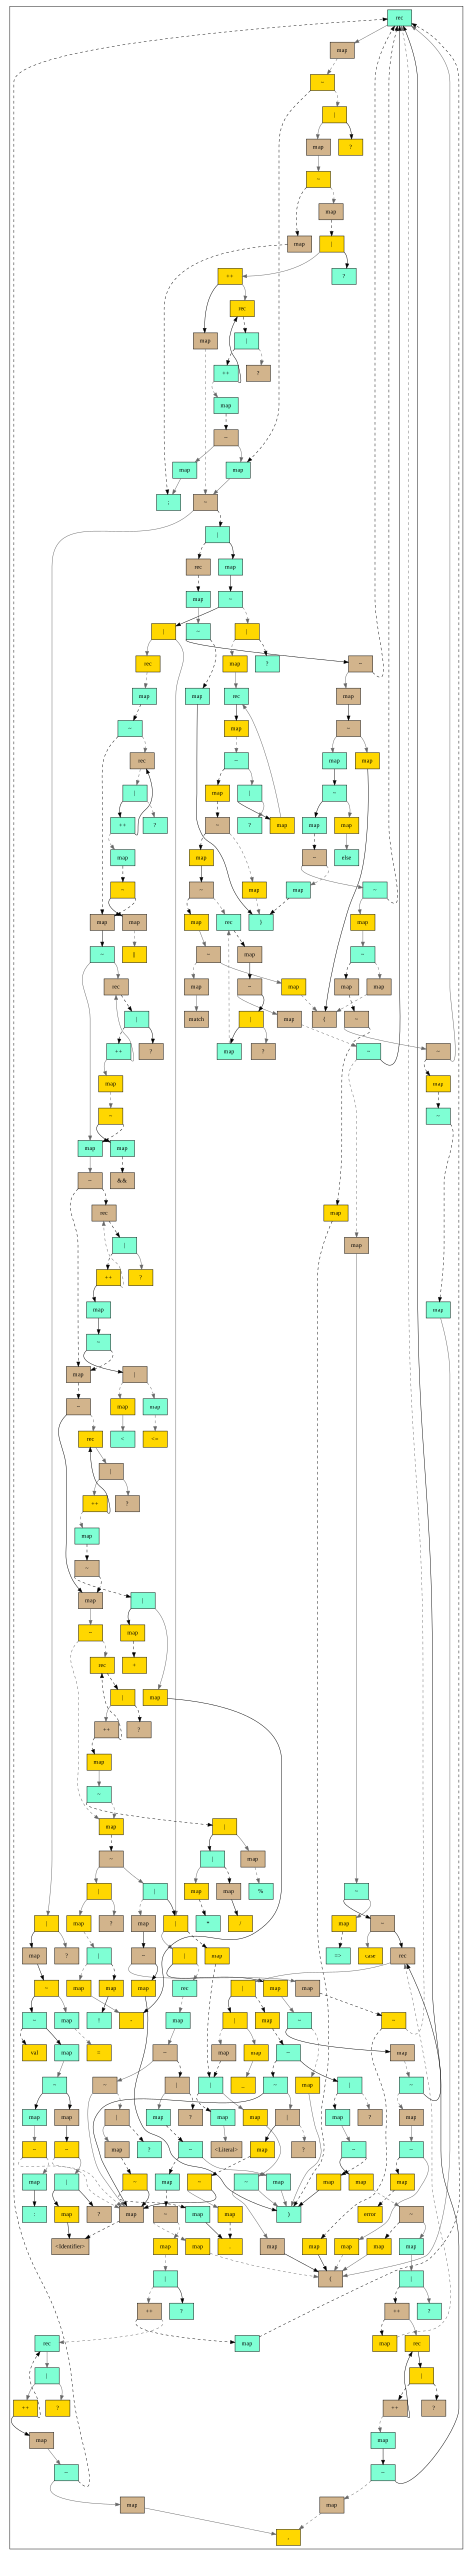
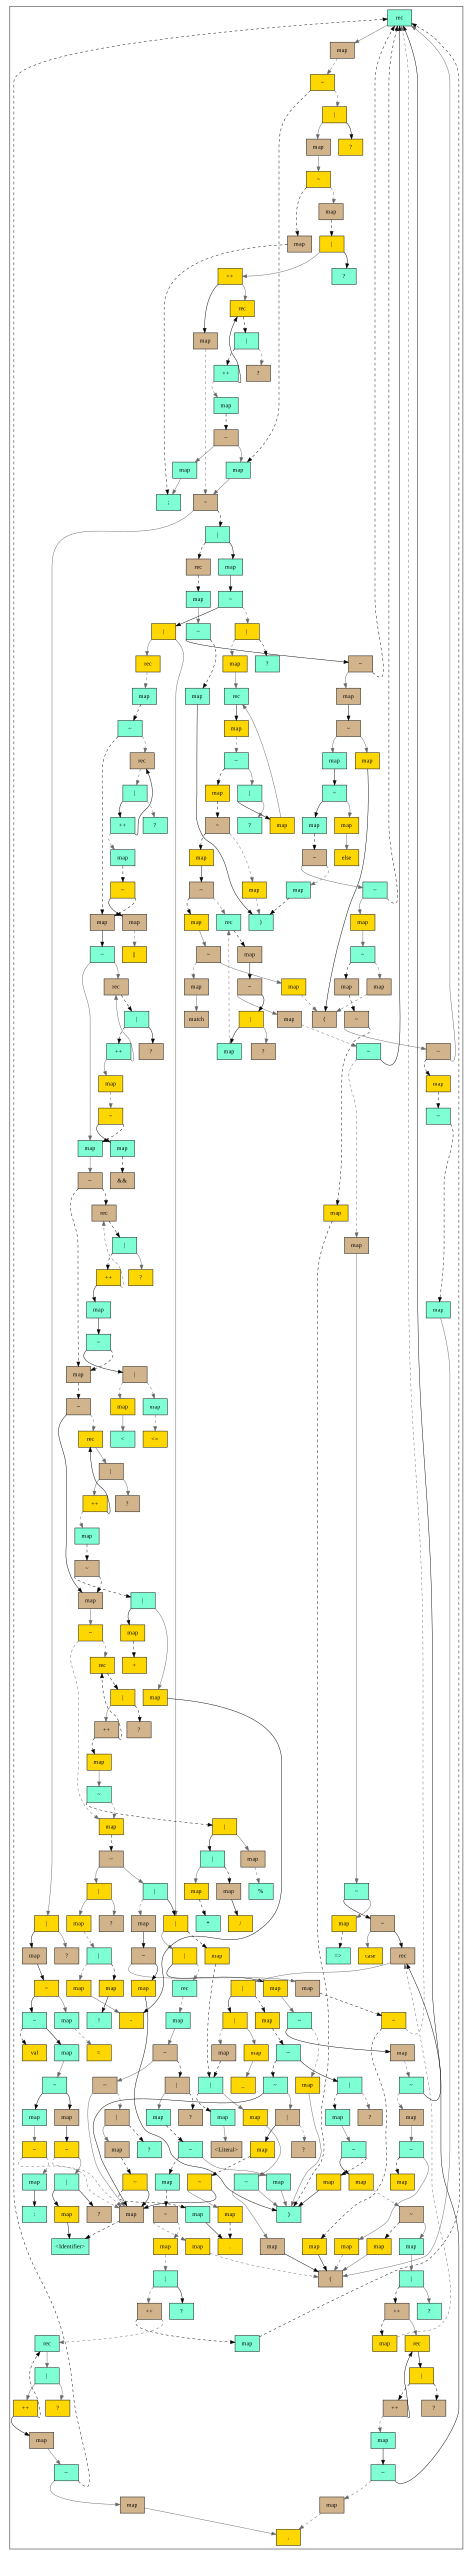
  digraph {
    fontname="Liberation Serif"
    node [fillcolor=aquamarine fontname="Liberation Serif" shape=box style=filled]
    edge [color=gray40 fontname="Liberation Serif" style=solid]
    n1 [label=rec]
    n2 [fillcolor=tan label=map]
    n3 [fillcolor=gold label="~"]
    n4 [label=map]
    n5 [fillcolor=gold label="|"]
    n6 [fillcolor=tan label="~"]
    n7 [fillcolor=tan label=map]
    n8 [fillcolor=gold label="?"]
    n9 [fillcolor=gold label="|"]
    n10 [label="|"]
    n11 [fillcolor=gold label="~"]
    n12 [fillcolor=tan label=map]
    n13 [fillcolor=tan label="?"]
    n14 [fillcolor=tan label=rec]
    n15 [label=map]
    n16 [fillcolor=tan label=map]
    n17 [fillcolor=tan label=map]
    n18 [fillcolor=gold label="~"]
    n19 [label=map]
    n20 [label="~"]
    n21 [label=";"]
    n22 [fillcolor=gold label="|"]
    n23 [label="~"]
    n24 [label=map]
    n25 [label="~"]
    n26 [fillcolor=gold label="|"]
    n27 [fillcolor=gold label="|"]
    n28 [fillcolor=gold label="++"]
    n29 [label="?"]
    n30 [fillcolor=gold label=val]
    n31 [label=map]
    n32 [fillcolor=gold label="="]
    n33 [fillcolor=tan label="~"]
    n34 [label=map]
    n35 [fillcolor=gold label=rec]
    n36 [fillcolor=gold label="|"]
    n37 [fillcolor=gold label=map]
    n38 [label="?"]
    n39 [fillcolor=tan label=map]
    n40 [fillcolor=gold label=rec]
    n41 [label="~"]
    n42 [fillcolor=tan label=map]
    n43 [label="}"]
    n44 [label=map]
    n45 [fillcolor=gold label="|"]
    n46 [fillcolor=gold label=map]
    n47 [label=rec]
    n48 [label="|"]
    n49 [label=map]
    n50 [fillcolor=tan label=map]
    n51 [fillcolor=tan label="~"]
    n52 [label="~"]
    n53 [fillcolor=gold label=map]
    n54 [label=rec]
    n55 [label="|"]
    n56 [fillcolor=gold label=map]
    n57 [label="++"]
    n58 [fillcolor=tan label="?"]
    n59 [fillcolor=gold label="~"]
    n60 [fillcolor=gold label="~"]
    n61 [label=map]
    n62 [fillcolor=gold label=map]
    n63 [fillcolor=tan label=map]
    n64 [fillcolor=tan label=rec]
    n65 [label="~"]
    n66 [label=map]
    n67 [label=map]
    n68 [fillcolor=gold label=map]
    n69 [label="~"]
    n70 [label=map]
    n71 [fillcolor=tan label=map]
    n72 [label=map]
    n73 [label="|"]
    n74 [label="~"]
    n75 [fillcolor=tan label="{"]
    n76 [label="~"]
    n77 [label="|"]
    n78 [fillcolor=tan label=map]
    n79 [fillcolor=gold label=map]
    n80 [fillcolor=tan label="~"]
    n81 [fillcolor=tan label="<Literal>"]
    n82 [label="~"]
    n83 [fillcolor=gold label=map]
    n84 [label="|"]
    n85 [fillcolor=tan label="~"]
-   n86 [fillcolor=tan label="<Identifier>"]
+   n86 [label="<Identifier>"]
    n87 [label=":"]
    n88 [fillcolor=gold label=map]
    n89 [fillcolor=tan label="?"]
    n90 [label=map]
    n91 [fillcolor=gold label=map]
    n92 [label=map]
    n93 [fillcolor=tan label=rec]
    n94 [label="++"]
    n95 [label="?"]
    n96 [label="~"]
    n97 [label=")"]
    n98 [fillcolor=tan label="~"]
    n99 [fillcolor=tan label="|"]
    n100 [fillcolor=tan label=map]
    n101 [fillcolor=tan label="~"]
    n102 [fillcolor=gold label=map]
    n103 [label="?"]
    n104 [label=map]
    n105 [fillcolor=tan label="~"]
-   n106 [label=else]
+   n106 [fillcolor=gold label=else]
    n107 [fillcolor=tan label="~"]
    n108 [label="|"]
    n109 [label=map]
    n110 [fillcolor=tan label=map]
    n111 [fillcolor=tan label="|"]
    n112 [label=map]
    n113 [fillcolor=tan label="?"]
    n114 [fillcolor=tan label="("]
    n115 [fillcolor=gold label=map]
    n116 [fillcolor=gold label=map]
    n117 [label="~"]
    n118 [label=map]
    n119 [fillcolor=tan label=map]
    n120 [fillcolor=tan label=rec]
    n121 [label="++"]
    n122 [fillcolor=tan label="?"]
    n123 [fillcolor=gold label="~"]
    n124 [label="~"]
    n125 [fillcolor=tan label=map]
    n126 [label="?"]
    n127 [label="~"]
    n128 [fillcolor=tan label="~"]
    n129 [fillcolor=gold label=map]
    n130 [fillcolor=tan label="~"]
    n131 [label="|"]
    n132 [fillcolor=gold label=map]
    n133 [fillcolor=tan label=map]
    n134 [fillcolor=gold label=map]
    n135 [fillcolor=gold label=map]
    n136 [fillcolor=gold label="~"]
    n137 [label=map]
    n138 [label=map]
    n139 [fillcolor=gold label=map]
    n140 [label=rec]
    n141 [label="~"]
    n142 [fillcolor=tan label=map]
    n143 [fillcolor=gold label=rec]
    n144 [fillcolor=gold label="++"]
    n145 [fillcolor=gold label="?"]
    n146 [fillcolor=gold label="~"]
    n147 [fillcolor=gold label="||"]
-   n148 [fillcolor=gold label=error]
    n149 [label=map]
    n150 [fillcolor=tan label="~"]
    n151 [fillcolor=tan label="~"]
    n152 [fillcolor=tan label=map]
    n153 [fillcolor=tan label=map]
    n154 [fillcolor=tan label=map]
    n155 [fillcolor=gold label="~"]
    n156 [fillcolor=tan label="|"]
    n157 [label=map]
    n158 [label=map]
    n159 [fillcolor=gold label="."]
    n160 [fillcolor=gold label=map]
    n161 [fillcolor=gold label=map]
    n162 [fillcolor=tan label=map]
    n163 [fillcolor=gold label=map]
    n164 [fillcolor=tan label="~"]
    n165 [fillcolor=tan label="~"]
    n166 [fillcolor=gold label=map]
    n167 [fillcolor=gold label=rec]
    n168 [fillcolor=gold label="++"]
    n169 [fillcolor=tan label="?"]
    n170 [label="~"]
    n171 [fillcolor=tan label="&&"]
    n172 [label="|"]
    n173 [fillcolor=tan label=match]
    n174 [fillcolor=tan label=map]
    n175 [fillcolor=gold label="|"]
    n176 [fillcolor=tan label="~"]
    n177 [fillcolor=gold label=map]
    n178 [fillcolor=tan label="~"]
    n179 [fillcolor=gold label="|"]
    n180 [label=map]
    n181 [fillcolor=tan label="|"]
    n182 [fillcolor=tan label="++"]
    n183 [label="?"]
    n184 [label="~"]
    n185 [label=map]
    n186 [fillcolor=tan label="?"]
    n187 [fillcolor=gold label=map]
    n188 [fillcolor=gold label="|"]
    n189 [label="|"]
    n190 [fillcolor=tan label="++"]
    n191 [fillcolor=tan label="?"]
    n192 [fillcolor=tan label="~"]
    n193 [fillcolor=gold label=map]
    n194 [label=map]
    n195 [label=map]
    n196 [label=rec]
    n197 [fillcolor=tan label=map]
    n198 [label="~"]
    n199 [fillcolor=gold label=map]
    n200 [fillcolor=tan label="?"]
    n201 [fillcolor=tan label=map]
    n202 [fillcolor=gold label=map]
    n203 [label="|"]
    n204 [label="<"]
    n205 [fillcolor=gold label="<="]
    n206 [label="|"]
    n207 [label="~"]
    n208 [label=map]
    n209 [label="|"]
    n210 [fillcolor=tan label="~"]
    n211 [label="~"]
    n212 [fillcolor=gold label=map]
    n213 [fillcolor=gold label=map]
    n214 [fillcolor=gold label="++"]
    n215 [fillcolor=gold label="?"]
    n216 [fillcolor=tan label="~"]
    n217 [fillcolor=gold label=map]
    n218 [fillcolor=gold label=map]
    n219 [fillcolor=gold label=map]
    n220 [fillcolor=tan label=map]
    n221 [fillcolor=gold label=map]
    n222 [fillcolor=gold label="|"]
    n223 [fillcolor=gold label="+"]
    n224 [fillcolor=gold label="-"]
    n225 [fillcolor=tan label=map]
    n226 [fillcolor=gold label=case]
    n227 [fillcolor=tan label=rec]
    n228 [label="=>"]
    n229 [label="!"]
    n230 [fillcolor=gold label="~"]
    n231 [label="|"]
    n232 [fillcolor=tan label=map]
    n233 [label="~"]
    n234 [fillcolor=gold label="|"]
    n235 [fillcolor=gold label=map]
    n236 [fillcolor=gold label=map]
    n237 [fillcolor=tan label=map]
    n238 [label="%"]
    n239 [fillcolor=tan label=map]
    n240 [fillcolor=gold label="|"]
    n241 [fillcolor=gold label=map]
    n242 [label="*"]
    n243 [fillcolor=gold label="/"]
    n244 [fillcolor=gold label=","]
    n245 [fillcolor=tan label=map]
    n246 [fillcolor=gold label=map]
    n247 [label="~"]
    n248 [fillcolor=gold label=_]
    n249 [label="~"]
    n250 [label="|"]
    n251 [fillcolor=tan label="|"]
    n252 [label=map]
    n253 [fillcolor=tan label="?"]
    n254 [fillcolor=gold label=map]
    n255 [fillcolor=tan label="?"]
    n256 [label="~"]
    n257 [fillcolor=gold label="~"]
    n258 [fillcolor=gold label=map]
    n259 [fillcolor=gold label=map]
    n260 [fillcolor=gold label=map]
    n261 [fillcolor=tan label="~"]
    n262 [fillcolor=gold label=map]
    n263 [label=map]
    n264 [label="|"]
    n265 [fillcolor=tan label="++"]
    n266 [label="?"]
    n267 [fillcolor=gold label=map]
    n268 [fillcolor=gold label=rec]
    n269 [fillcolor=gold label="|"]
    n270 [fillcolor=tan label="++"]
    n271 [fillcolor=tan label="?"]
    n272 [label=map]
    n273 [label="~"]
    n274 [fillcolor=tan label=map]
    subgraph cluster_1 {
      n1
      n2
      n3
      n4
      n5
      n6
      n7
      n8
      n9
      n10
      n11
      n12
      n13
      n14
      n15
      n16
      n17
      n18
      n19
      n20
      n21
      n22
      n23
      n24
      n25
      n26
      n27
      n28
      n29
      n30
      n31
      n32
      n33
      n34
      n35
      n36
      n37
      n38
      n39
      n40
      n41
      n42
      n43
      n44
      n45
      n46
      n47
      n48
      n49
      n50
      n51
      n52
      n53
      n54
      n55
      n56
      n57
      n58
      n59
      n60
      n61
      n62
      n63
      n64
      n65
      n66
      n67
      n68
      n69
      n70
      n71
      n72
      n73
      n74
      n75
      n76
      n77
      n78
      n79
      n80
      n81
      n82
      n83
      n84
      n85
      n86
      n87
      n88
      n89
      n90
      n91
      n92
      n93
      n94
      n95
      n96
      n97
      n98
      n99
      n100
      n101
      n102
      n103
      n104
      n105
      n106
      n107
      n108
      n109
      n110
      n111
      n112
      n113
      n114
      n115
      n116
      n117
      n118
      n119
      n120
      n121
      n122
      n123
      n124
      n125
      n126
      n127
      n128
      n129
      n130
      n131
      n132
      n133
      n134
      n135
      n136
      n137
      n138
      n139
      n140
      n141
      n142
      n143
      n144
      n145
      n146
      n147
-     n148
      n149
      n150
      n151
      n152
      n153
      n154
      n155
      n156
      n157
      n158
      n159
      n160
      n161
      n162
      n163
      n164
      n165
      n166
      n167
      n168
      n169
      n170
      n171
      n172
      n173
      n174
      n175
      n176
      n177
      n178
      n179
      n180
      n181
      n182
      n183
      n184
      n185
      n186
      n187
      n188
      n189
      n190
      n191
      n192
      n193
      n194
      n195
      n196
      n197
      n198
      n199
      n200
      n201
      n202
      n203
      n204
      n205
      n206
      n207
      n208
      n209
      n210
      n211
      n212
      n213
      n214
      n215
      n216
      n217
      n218
      n219
      n220
      n221
      n222
      n223
      n224
      n225
      n226
      n227
      n228
      n229
      n230
      n231
      n232
      n233
      n234
      n235
      n236
      n237
      n238
      n239
      n240
      n241
      n242
      n243
      n244
      n245
      n246
      n247
      n248
      n249
      n250
      n251
      n252
      n253
      n254
      n255
      n256
      n257
      n258
      n259
      n260
      n261
      n262
      n263
      n264
      n265
      n266
      n267
      n268
      n269
      n270
      n271
      n272
      n273
      n274
    }
    n1 -> n2
    n2 -> n3 [style=dashed]
    n3 -> n4 [color=black style=dashed tailport=sw]
    n3 -> n5 [style=dashed tailport=se]
    n4 -> n6
    n5 -> n7 [tailport=sw]
    n5 -> n8 [color=black tailport=se]
    n6 -> n9 [tailport=sw]
    n6 -> n10 [color=black style=dashed tailport=se]
    n7 -> n11
    n9 -> n12 [color=black tailport=sw]
    n9 -> n13 [tailport=se]
    n10 -> n14 [color=black style=dashed tailport=sw]
    n10 -> n15 [color=black tailport=se]
    n11 -> n16 [color=black style=dashed tailport=sw]
    n11 -> n17 [style=dashed tailport=se]
    n12 -> n18 [color=black]
    n14 -> n19 [color=black style=dashed]
    n15 -> n20 [color=black]
    n16 -> n21 [color=black style=dashed]
    n17 -> n22 [color=black style=dashed]
    n18 -> n23 [color=black tailport=sw]
    n18 -> n24 [tailport=se]
    n19 -> n25
    n20 -> n26 [color=black tailport=sw]
    n20 -> n27 [style=dashed tailport=se]
    n22 -> n28 [tailport=sw]
    n22 -> n29 [color=black tailport=se]
    n23 -> n30 [color=black style=dashed tailport=sw]
    n23 -> n31 [color=black tailport=se]
    n24 -> n32 [style=dashed]
    n25 -> n33 [color=black tailport=sw]
    n25 -> n34 [color=black style=dashed tailport=se]
    n26 -> n35 [tailport=sw]
    n26 -> n36 [tailport=se]
    n27 -> n37 [style=dashed tailport=sw]
    n27 -> n38 [color=black style=dashed tailport=se]
    n28 -> n39 [color=black tailport=sw]
    n28 -> n40 [tailport=se]
    n31 -> n41
    n33 -> n1 [color=black style=dashed tailport=se]
    n33 -> n42 [tailport=sw]
    n34 -> n43 [color=black]
    n35 -> n44 [style=dashed]
    n36 -> n45 [tailport=sw]
    n36 -> n46 [color=black style=dashed tailport=se]
    n37 -> n47
    n39 -> n6 [style=dashed]
    n40 -> n48 [color=black style=dashed]
    n41 -> n49 [color=black tailport=sw]
    n41 -> n50 [color=black tailport=se]
    n42 -> n51 [color=black]
    n44 -> n52 [color=black style=dashed]
    n45 -> n53 [color=black tailport=sw]
    n45 -> n54 [style=dashed tailport=se]
    n46 -> n55 [color=black style=dashed]
    n47 -> n56 [color=black]
    n48 -> n57 [color=black style=dashed tailport=sw]
    n48 -> n58 [style=dashed tailport=se]
    n49 -> n59
    n50 -> n60 [color=black]
    n51 -> n61 [tailport=sw]
    n51 -> n62 [tailport=se]
    n52 -> n63 [color=black style=dashed tailport=sw]
    n52 -> n64 [style=dashed tailport=se]
    n53 -> n65
    n54 -> n66 [style=dashed]
    n55 -> n67 [color=black style=dashed tailport=sw]
    n55 -> n68 [tailport=se]
    n56 -> n69 [style=dashed]
    n57 -> n40 [color=black tailport=se]
    n57 -> n70 [style=dashed tailport=sw]
    n59 -> n71 [style=dashed tailport=sw]
    n59 -> n72 [style=dashed tailport=se]
    n60 -> n71 [style=dashed tailport=sw]
    n60 -> n73 [tailport=se]
    n61 -> n74 [color=black]
    n62 -> n75 [color=black]
    n63 -> n76 [color=black]
    n64 -> n77 [style=dashed]
    n65 -> n78 [color=black tailport=sw]
    n65 -> n79 [style=dashed tailport=se]
    n66 -> n80
    n67 -> n81
    n68 -> n82
    n69 -> n83 [color=black style=dashed tailport=sw]
    n69 -> n84 [tailport=se]
    n70 -> n85 [color=black style=dashed]
    n71 -> n86 [color=black style=dashed]
    n72 -> n87 [color=black]
    n73 -> n88 [color=black tailport=sw]
    n73 -> n89 [color=black tailport=se]
    n74 -> n90 [color=black tailport=sw]
    n74 -> n91 [tailport=se]
    n76 -> n92 [tailport=sw]
    n76 -> n93 [tailport=se]
    n77 -> n94 [color=black tailport=sw]
    n77 -> n95 [style=dashed tailport=se]
    n78 -> n96 [style=dashed]
    n79 -> n97
    n80 -> n98 [tailport=sw]
    n80 -> n99 [color=black style=dashed tailport=se]
    n82 -> n97 [tailport=se]
    n82 -> n100 [tailport=sw]
    n83 -> n101 [color=black style=dashed]
    n84 -> n102 [color=black tailport=sw]
    n84 -> n103 [tailport=se]
    n85 -> n4 [tailport=se]
    n85 -> n104 [tailport=sw]
    n88 -> n86 [color=black]
    n90 -> n105 [color=black style=dashed]
    n91 -> n106
    n92 -> n107
    n93 -> n108 [color=black style=dashed]
    n94 -> n64 [color=black tailport=se]
    n94 -> n109 [style=dashed tailport=sw]
    n96 -> n1 [color=black tailport=se]
    n96 -> n110 [style=dashed tailport=sw]
    n98 -> n71 [tailport=sw]
    n98 -> n111 [style=dashed tailport=se]
    n99 -> n112 [tailport=sw]
    n99 -> n113 [color=black style=dashed tailport=se]
    n100 -> n114 [color=black]
    n101 -> n115 [color=black style=dashed tailport=sw]
    n101 -> n116 [style=dashed tailport=se]
    n102 -> n47
    n104 -> n21
    n105 -> n117 [tailport=sw]
    n105 -> n118 [style=dashed tailport=se]
    n107 -> n119 [color=black style=dashed tailport=sw]
    n107 -> n120 [color=black style=dashed tailport=se]
    n108 -> n121 [color=black style=dashed tailport=sw]
    n108 -> n122 [color=black tailport=se]
    n109 -> n123 [color=black style=dashed]
    n110 -> n124
    n111 -> n125 [tailport=sw]
    n111 -> n126 [color=black style=dashed tailport=se]
    n112 -> n127 [color=black style=dashed]
    n115 -> n128 [color=black]
    n116 -> n43 [style=dashed]
    n117 -> n1 [color=black style=dashed tailport=se]
    n117 -> n129 [tailport=sw]
    n118 -> n43 [color=black style=dashed]
    n119 -> n130 [color=black style=dashed]
    n120 -> n131 [color=black style=dashed]
    n121 -> n93 [tailport=se]
    n121 -> n132 [tailport=sw]
    n123 -> n63 [color=black style=dashed tailport=se]
    n123 -> n133 [color=black tailport=sw]
    n124 -> n134 [color=black style=dashed tailport=sw]
    n124 -> n135 [tailport=se]
    n125 -> n136 [color=black style=dashed]
    n127 -> n137 [color=black style=dashed tailport=sw]
    n127 -> n138 [tailport=se]
    n128 -> n139 [color=black style=dashed tailport=sw]
    n128 -> n140 [style=dashed tailport=se]
    n129 -> n141
    n130 -> n142 [color=black tailport=sw]
    n130 -> n143 [style=dashed tailport=se]
    n131 -> n144 [color=black style=dashed tailport=sw]
    n131 -> n145 [tailport=se]
    n132 -> n146 [style=dashed]
    n133 -> n147 [style=dashed]
-   n134 -> n148 [color=black style=dashed]
    n135 -> n114 [style=dashed]
    n136 -> n71 [color=black tailport=se]
    n136 -> n149 [color=black style=dashed tailport=sw]
    n137 -> n150 [color=black style=dashed]
    n138 -> n97
    n139 -> n151
    n140 -> n152 [color=black style=dashed]
    n141 -> n153 [color=black style=dashed tailport=sw]
    n141 -> n154 [style=dashed tailport=se]
    n142 -> n155
    n143 -> n156
    n144 -> n120 [style=dashed tailport=se]
    n144 -> n157 [color=black tailport=sw]
    n146 -> n92 [color=black style=dashed tailport=se]
    n146 -> n158 [color=black tailport=sw]
    n149 -> n159 [color=black]
    n150 -> n160 [style=dashed tailport=sw]
    n150 -> n161 [style=dashed tailport=se]
    n151 -> n162 [style=dashed tailport=sw]
    n151 -> n163 [tailport=se]
    n152 -> n164 [color=black]
    n153 -> n165 [color=black style=dashed]
    n154 -> n75 [style=dashed]
    n155 -> n166 [style=dashed tailport=sw]
    n155 -> n167 [style=dashed tailport=se]
    n156 -> n168 [tailport=sw]
    n156 -> n169 [tailport=se]
    n157 -> n170 [color=black]
    n158 -> n171 [color=black style=dashed]
    n160 -> n114 [style=dashed]
    n161 -> n172 [style=dashed]
    n162 -> n173
    n163 -> n75 [style=dashed]
    n164 -> n174 [tailport=sw]
    n164 -> n175 [color=black tailport=se]
    n165 -> n176 [tailport=sw]
    n165 -> n177 [color=black style=dashed tailport=se]
    n166 -> n178 [color=black style=dashed]
    n167 -> n179 [color=black style=dashed]
    n168 -> n143 [color=black tailport=se]
    n168 -> n180 [style=dashed tailport=sw]
    n170 -> n119 [color=black style=dashed tailport=se]
    n170 -> n181 [color=black tailport=sw]
    n172 -> n182 [style=dashed tailport=sw]
    n172 -> n183 [color=black tailport=se]
    n174 -> n184 [style=dashed]
    n175 -> n185 [color=black tailport=sw]
    n175 -> n186 [tailport=se]
    n176 -> n1 [tailport=se]
    n176 -> n187 [color=black style=dashed tailport=sw]
    n177 -> n97 [color=black style=dashed]
    n178 -> n188 [tailport=sw]
    n178 -> n189 [tailport=se]
    n179 -> n190 [tailport=sw]
    n179 -> n191 [color=black style=dashed tailport=se]
    n180 -> n192 [color=black style=dashed]
    n181 -> n193 [style=dashed tailport=sw]
    n181 -> n194 [style=dashed tailport=se]
    n182 -> n195 [color=black style=dashed tailport=sw]
    n182 -> n196 [style=dashed tailport=se]
    n184 -> n1 [color=black tailport=se]
    n184 -> n197 [style=dashed tailport=sw]
    n185 -> n140 [style=dashed]
    n187 -> n198 [color=black style=dashed]
    n188 -> n199 [tailport=sw]
    n188 -> n200 [tailport=se]
    n189 -> n36 [color=black tailport=se]
    n189 -> n201 [style=dashed tailport=sw]
    n190 -> n167 [color=black style=dashed tailport=se]
    n190 -> n202 [color=black style=dashed tailport=sw]
    n192 -> n142 [color=black style=dashed tailport=se]
    n192 -> n203 [color=black style=dashed tailport=sw]
    n193 -> n204
    n194 -> n205 [style=dashed]
    n195 -> n1 [color=black style=dashed]
    n196 -> n206
    n197 -> n207
    n198 -> n208 [color=black style=dashed tailport=se]
    n199 -> n209 [style=dashed]
    n201 -> n210 [color=black]
    n202 -> n211
    n203 -> n212 [color=black tailport=sw]
    n203 -> n213 [tailport=se]
    n206 -> n214 [tailport=sw]
    n206 -> n215 [tailport=se]
    n207 -> n216 [color=black tailport=sw]
    n207 -> n217 [tailport=se]
    n208 -> n114
    n209 -> n218 [style=dashed tailport=sw]
    n209 -> n219 [color=black style=dashed tailport=se]
    n210 -> n220 [tailport=sw]
    n210 -> n221 [color=black tailport=se]
    n211 -> n166 [style=dashed tailport=se]
    n211 -> n222 [color=black style=dashed tailport=sw]
    n212 -> n223 [color=black style=dashed]
    n213 -> n224 [color=black]
    n214 -> n196 [color=black style=dashed tailport=se]
    n214 -> n225 [color=black tailport=sw]
    n216 -> n226 [tailport=sw]
    n216 -> n227 [color=black tailport=se]
    n217 -> n228 [color=black style=dashed]
    n218 -> n224
    n219 -> n229 [color=black]
    n220 -> n230 [color=black style=dashed]
    n221 -> n97 [color=black]
    n222 -> n231 [color=black tailport=sw]
    n222 -> n232 [tailport=se]
    n225 -> n233
    n227 -> n234
    n230 -> n1 [style=dashed tailport=se]
    n230 -> n235 [color=black style=dashed tailport=sw]
    n231 -> n236 [tailport=sw]
    n231 -> n237 [color=black style=dashed tailport=se]
    n232 -> n238 [style=dashed]
    n233 -> n1 [color=black style=dashed tailport=se]
    n233 -> n239 [tailport=sw]
    n234 -> n240 [color=black tailport=sw]
    n234 -> n241 [color=black style=dashed tailport=se]
    n235 -> n114 [color=black]
    n236 -> n242 [color=black style=dashed]
    n237 -> n243 [color=black]
    n239 -> n244
    n240 -> n245 [style=dashed tailport=sw]
    n240 -> n246 [tailport=se]
    n241 -> n247 [color=black style=dashed]
    n245 -> n55 [color=black style=dashed]
    n246 -> n248
    n247 -> n249 [color=black style=dashed tailport=sw]
    n247 -> n250 [color=black tailport=se]
    n249 -> n71 [color=black tailport=sw]
    n249 -> n251 [tailport=se]
    n250 -> n252 [color=black style=dashed tailport=sw]
    n250 -> n253 [style=dashed tailport=se]
    n251 -> n254 [color=black tailport=sw]
    n251 -> n255 [style=dashed tailport=se]
    n252 -> n256
    n254 -> n257 [color=black style=dashed]
    n256 -> n258 [color=black tailport=sw]
    n256 -> n259 [color=black style=dashed tailport=se]
    n257 -> n71 [color=black tailport=se]
    n257 -> n260 [tailport=sw]
    n258 -> n261 [style=dashed]
    n259 -> n97 [color=black]
    n260 -> n159 [color=black style=dashed]
    n261 -> n262 [color=black style=dashed tailport=sw]
    n261 -> n263 [tailport=se]
    n262 -> n114
    n263 -> n264
    n264 -> n265 [color=black style=dashed tailport=sw]
    n264 -> n266 [tailport=se]
    n265 -> n267 [color=black style=dashed tailport=sw]
    n265 -> n268 [tailport=se]
    n267 -> n227 [style=dashed]
    n268 -> n269 [color=black]
    n269 -> n270 [color=black style=dashed tailport=sw]
    n269 -> n271 [color=black style=dashed tailport=se]
    n270 -> n268 [color=black tailport=se]
    n270 -> n272 [style=dashed tailport=sw]
    n272 -> n273 [color=black]
    n273 -> n227 [color=black tailport=se]
    n273 -> n274 [style=dashed tailport=sw]
    n274 -> n244 [style=dashed]
  }
